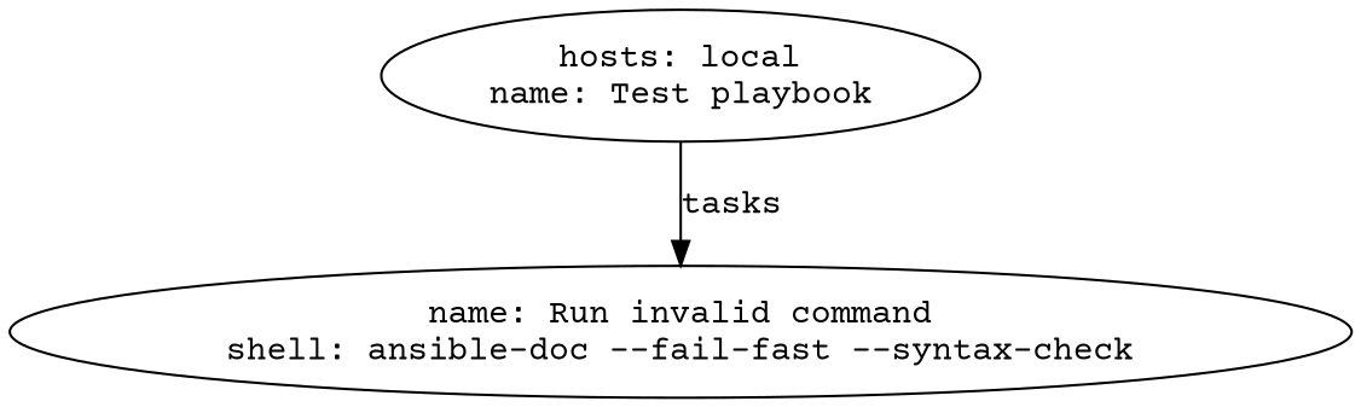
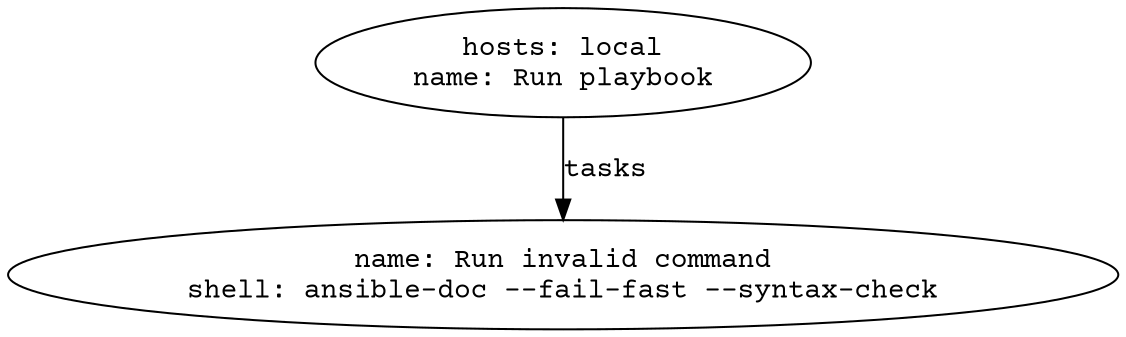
  digraph {
    fontname="Courier Prime"
    node [fontname="Courier Prime"]
    n1 [label="name: Run invalid command\nshell: ansible-doc --fail-fast --syntax-check\n"]
-   n2 [label="hosts: local\nname: Test playbook\n"]
+   n2 [label="hosts: local\nname: Run playbook\n"]
    n2 -> n1 [label=tasks fontname="Courier Prime"]
  }
